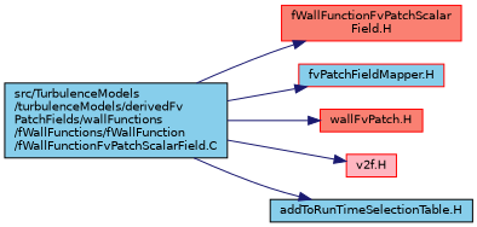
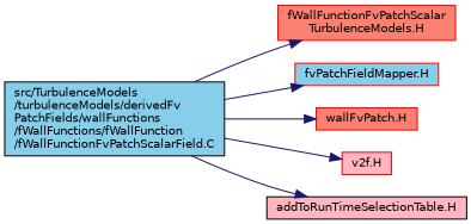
  digraph {
    rankdir=LR
    node [color=red fillcolor=skyblue fontname=Helvetica fontsize=10 shape=record style=filled]
    edge [color=midnightblue fontname=Helvetica fontsize=10 labelfontname=Helvetica labelfontsize=10 style=solid]
    n1 [color=black fontcolor=black height=0.2 label="src/TurbulenceModels\l/turbulenceModels/derivedFv\lPatchFields/wallFunctions\l/fWallFunctions/fWallFunction\l/fWallFunctionFvPatchScalarField.C" width=0.4]
-   n2 [fillcolor=salmon height=0.2 label="fWallFunctionFvPatchScalar\lField.H" width=0.4]
+   n2 [fillcolor=salmon height=0.2 label="fWallFunctionFvPatchScalar\lTurbulenceModels.H" width=0.4]
    n3 [height=0.2 label="fvPatchFieldMapper.H" width=0.4]
    n4 [fillcolor=salmon height=0.2 label="wallFvPatch.H" width=0.4]
    n5 [fillcolor=lightpink height=0.2 label="v2f.H" width=0.4]
-   n6 [color=black height=0.2 label="addToRunTimeSelectionTable.H" width=0.4]
+   n6 [color=black fillcolor=lightpink height=0.2 label="addToRunTimeSelectionTable.H" width=0.4]
    n1 -> n2
    n1 -> n3
    n1 -> n4
    n1 -> n5
    n1 -> n6
  }
